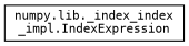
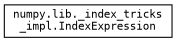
  digraph {
    rankdir=TB
    fontname="DejaVu Sans Mono"
-   n1 [color=black fillcolor=white fontname="DejaVu Sans Mono" fontsize=10 height=0.2 label="numpy.lib._index_index\l_impl.IndexExpression" shape=record style=filled width=0.4]
+   n1 [color=black fillcolor=white fontname="DejaVu Sans Mono" fontsize=10 height=0.2 label="numpy.lib._index_tricks\l_impl.IndexExpression" shape=record style=filled width=0.4]
  }
